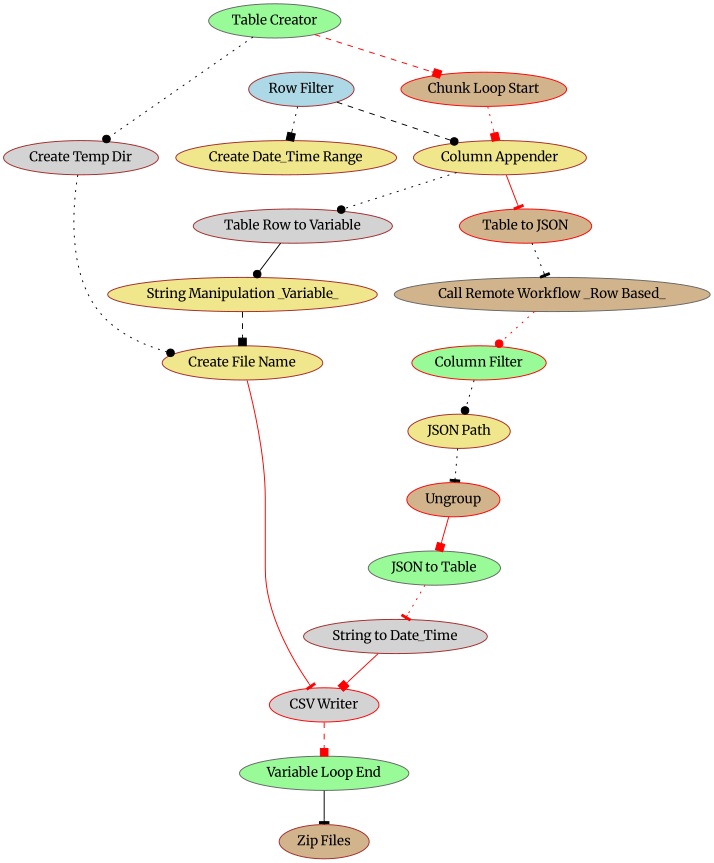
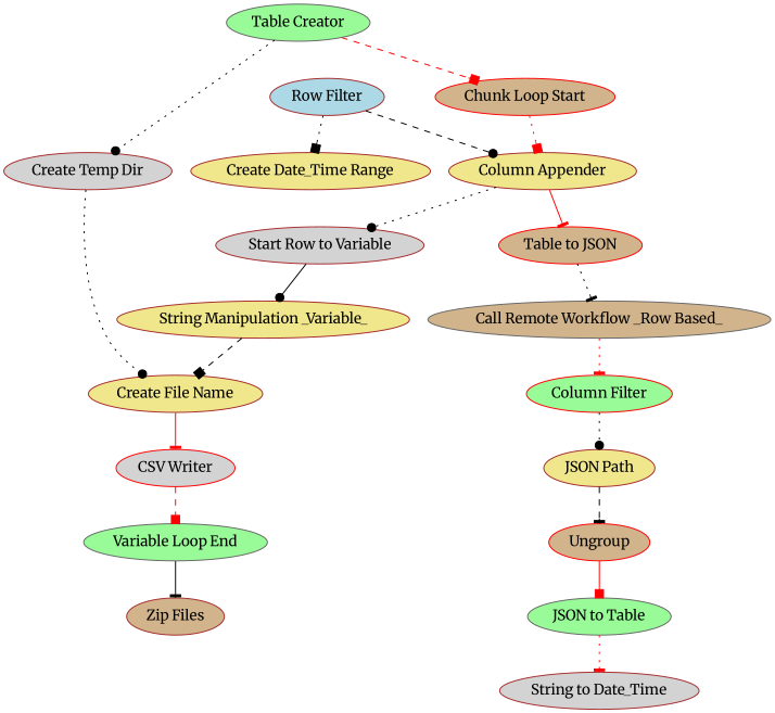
  digraph {
    fontname=Merriweather
    rankdir=TB
    node [color=brown fillcolor=khaki fontname=Merriweather style=filled]
    edge [arrowhead=dot color=black fontname=Merriweather style=dotted]
    n1 [fillcolor=lightblue label="Row Filter"]
    n2 [label="Column Appender"]
    n3 [label="Create Date_Time Range"]
-   n4 [fillcolor=lightgrey label="Table Row to Variable"]
+   n4 [fillcolor=lightgrey label="Start Row to Variable"]
    n5 [color=red fillcolor=tan label="Table to JSON"]
    n6 [label="String Manipulation _Variable_"]
    n7 [color=gray40 fillcolor=tan label="Call Remote Workflow _Row Based_"]
    n8 [label="JSON Path"]
    n9 [color=red fillcolor=tan label=Ungroup]
    n10 [color=gray40 fillcolor=palegreen label="JSON to Table"]
    n11 [fillcolor=lightgrey label="String to Date_Time"]
    n12 [color=red fillcolor=lightgrey label="CSV Writer"]
    n13 [color=gray40 fillcolor=palegreen label="Table Creator"]
    n14 [fillcolor=lightgrey label="Create Temp Dir"]
    n15 [color=red fillcolor=tan label="Chunk Loop Start"]
    n16 [label="Create File Name"]
    n17 [color=gray40 fillcolor=palegreen label="Variable Loop End"]
    n18 [fillcolor=tan label="Zip Files"]
    n19 [color=red fillcolor=palegreen label="Column Filter"]
    n1 -> n2 [style=dashed]
    n1 -> n3 [arrowhead=box]
    n2 -> n4
    n2 -> n5 [arrowhead=tee color=red style=solid]
    n4 -> n6 [style=solid]
    n5 -> n7 [arrowhead=tee]
    n6 -> n16 [arrowhead=box style=dashed]
-   n7 -> n19 [color=red]
-   n8 -> n9 [arrowhead=tee]
+   n7 -> n19 [arrowhead=tee color=red]
+   n8 -> n9 [arrowhead=tee style=dashed]
    n9 -> n10 [arrowhead=box color=red style=solid]
    n10 -> n11 [arrowhead=tee color=red]
-   n11 -> n12 [arrowhead=box color=red style=solid]
    n12 -> n17 [arrowhead=box color=red style=dashed]
    n13 -> n14
    n13 -> n15 [arrowhead=box color=red style=dashed]
    n14 -> n16
    n15 -> n2 [arrowhead=box color=red]
    n16 -> n12 [arrowhead=tee color=red style=solid]
    n17 -> n18 [arrowhead=tee style=solid]
    n19 -> n8
  }
